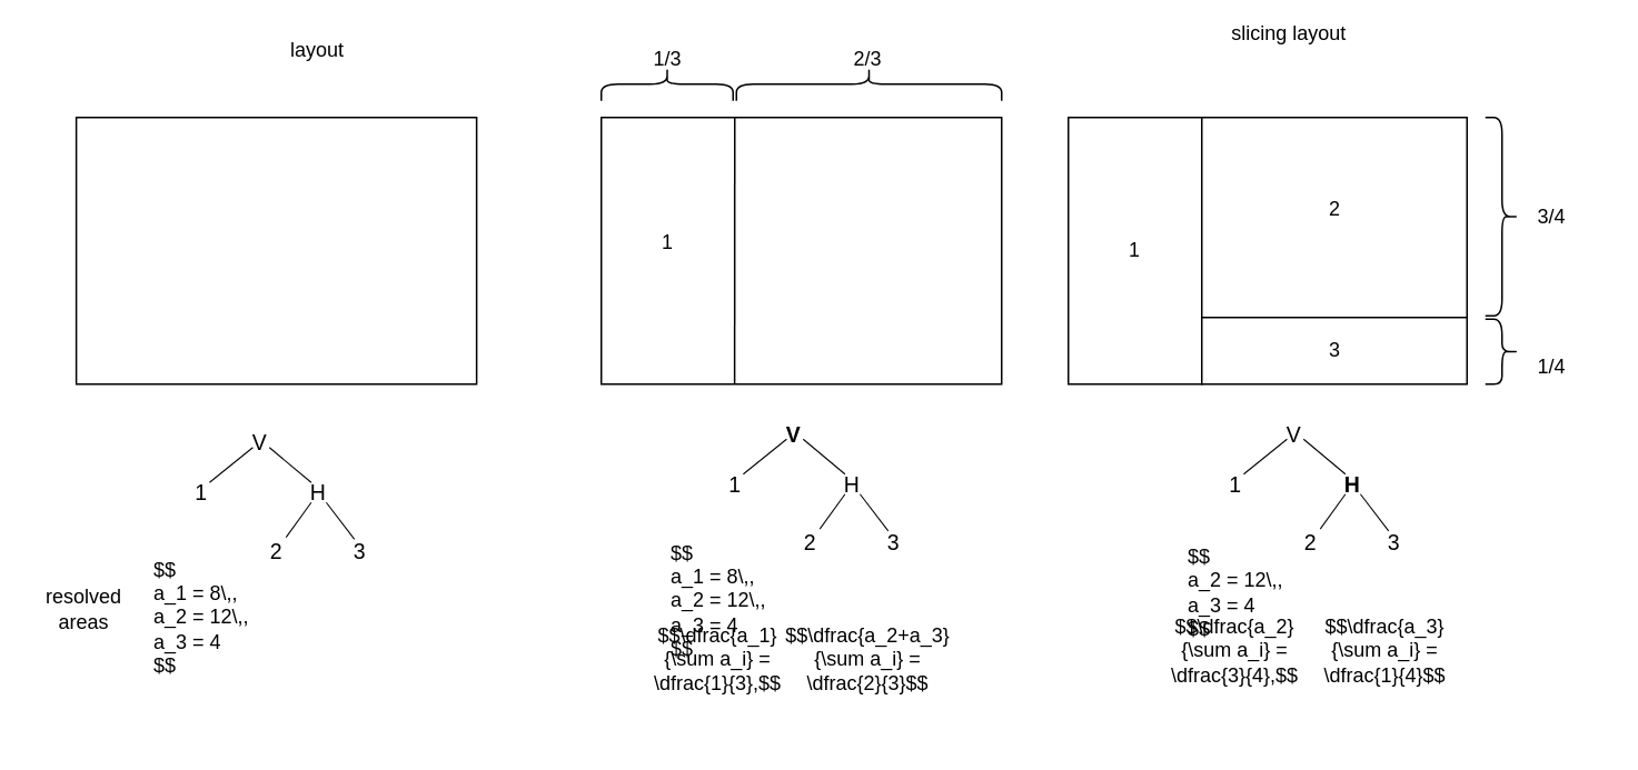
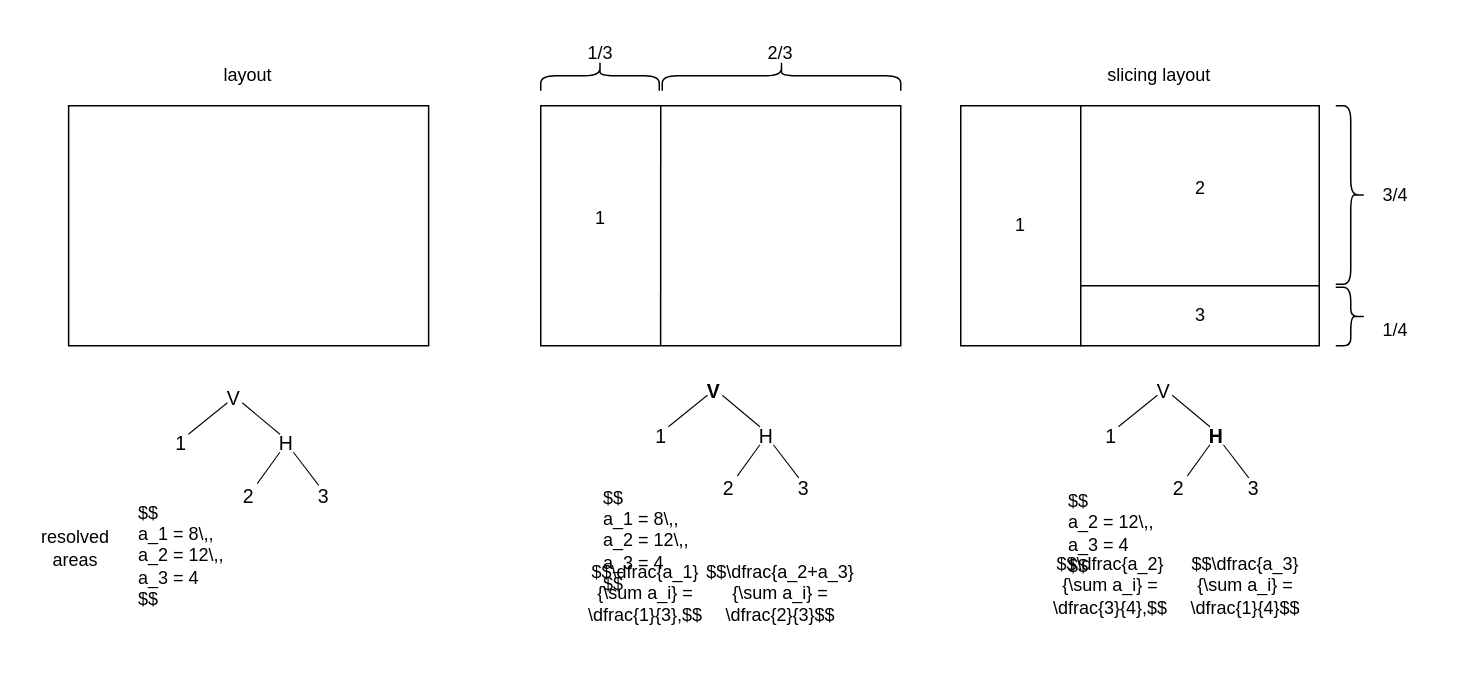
  <mxCell id="0" />
  <mxCell id="1" parent="0" />
  <mxCell id="2" value="" style="rounded=0;whiteSpace=wrap;html=1;" parent="1" vertex="1"><mxGeometry x="360" y="70" width="240" height="160" as="geometry" /></mxCell>
  <mxCell id="3" value="" style="endArrow=none;html=1;rounded=0;exitX=0.333;exitY=1;exitDx=0;exitDy=0;exitPerimeter=0;" parent="1" source="2" edge="1"><mxGeometry width="50" height="50" relative="1" as="geometry"><mxPoint x="390" y="120" as="sourcePoint" /><mxPoint x="440" y="70" as="targetPoint" /></mxGeometry></mxCell>
  <mxCell id="4" value="1/3" style="text;html=1;strokeColor=none;fillColor=none;align=center;verticalAlign=middle;whiteSpace=wrap;rounded=0;" parent="1" vertex="1"><mxGeometry x="370" y="20" width="60" height="30" as="geometry" /></mxCell>
  <mxCell id="5" value="2/3" style="text;html=1;strokeColor=none;fillColor=none;align=center;verticalAlign=middle;whiteSpace=wrap;rounded=0;" parent="1" vertex="1"><mxGeometry x="490" y="20" width="60" height="30" as="geometry" /></mxCell>
  <mxCell id="6" value="" style="shape=curlyBracket;whiteSpace=wrap;html=1;rounded=1;flipH=1;labelPosition=right;verticalLabelPosition=middle;align=left;verticalAlign=middle;direction=south;" parent="1" vertex="1"><mxGeometry x="360" y="40" width="79" height="20" as="geometry" /></mxCell>
  <mxCell id="7" value="" style="shape=curlyBracket;whiteSpace=wrap;html=1;rounded=1;flipH=1;labelPosition=right;verticalLabelPosition=middle;align=left;verticalAlign=middle;direction=south;" parent="1" vertex="1"><mxGeometry x="441" y="40" width="159" height="20" as="geometry" /></mxCell>
  <mxCell id="8" value="" style="rounded=0;whiteSpace=wrap;html=1;" parent="1" vertex="1"><mxGeometry x="640" y="70" width="80" height="160" as="geometry" /></mxCell>
  <mxCell id="9" value="" style="rounded=0;whiteSpace=wrap;html=1;" parent="1" vertex="1"><mxGeometry x="720" y="70" width="159" height="160" as="geometry" /></mxCell>
  <mxCell id="10" value="1" style="text;html=1;strokeColor=none;fillColor=none;align=center;verticalAlign=middle;whiteSpace=wrap;rounded=0;" parent="1" vertex="1"><mxGeometry x="650" y="135" width="60" height="30" as="geometry" /></mxCell>
  <mxCell id="11" value="1" style="text;html=1;strokeColor=none;fillColor=none;align=center;verticalAlign=middle;whiteSpace=wrap;rounded=0;" parent="1" vertex="1"><mxGeometry x="369.5" y="130" width="60" height="30" as="geometry" /></mxCell>
  <mxCell id="12" value="" style="endArrow=none;html=1;rounded=0;exitX=1;exitY=0.75;exitDx=0;exitDy=0;entryX=0;entryY=0.75;entryDx=0;entryDy=0;" parent="1" source="9" target="9" edge="1"><mxGeometry width="50" height="50" relative="1" as="geometry"><mxPoint x="760" y="120" as="sourcePoint" /><mxPoint x="810" y="70" as="targetPoint" /></mxGeometry></mxCell>
  <mxCell id="13" value="2" style="text;html=1;strokeColor=none;fillColor=none;align=center;verticalAlign=middle;whiteSpace=wrap;rounded=0;" parent="1" vertex="1"><mxGeometry x="769.5" y="110" width="60" height="30" as="geometry" /></mxCell>
  <mxCell id="14" value="3" style="text;html=1;strokeColor=none;fillColor=none;align=center;verticalAlign=middle;whiteSpace=wrap;rounded=0;" parent="1" vertex="1"><mxGeometry x="769.5" y="197" width="60" height="26" as="geometry" /></mxCell>
  <mxCell id="15" value="" style="shape=curlyBracket;whiteSpace=wrap;html=1;rounded=1;flipH=1;labelPosition=right;verticalLabelPosition=middle;align=left;verticalAlign=middle;" parent="1" vertex="1"><mxGeometry x="890" y="70" width="20" height="119" as="geometry" /></mxCell>
  <mxCell id="16" value="3/4" style="text;html=1;strokeColor=none;fillColor=none;align=center;verticalAlign=middle;whiteSpace=wrap;rounded=0;" parent="1" vertex="1"><mxGeometry x="900" y="115" width="60" height="30" as="geometry" /></mxCell>
  <mxCell id="17" value="" style="shape=curlyBracket;whiteSpace=wrap;html=1;rounded=1;flipH=1;labelPosition=right;verticalLabelPosition=middle;align=left;verticalAlign=middle;" parent="1" vertex="1"><mxGeometry x="890" y="191" width="20" height="39" as="geometry" /></mxCell>
  <mxCell id="18" value="1/4" style="text;html=1;strokeColor=none;fillColor=none;align=center;verticalAlign=middle;whiteSpace=wrap;rounded=0;" parent="1" vertex="1"><mxGeometry x="900" y="205" width="60" height="30" as="geometry" /></mxCell>
  <mxCell id="19" value="" style="group" parent="1" vertex="1" connectable="0"><mxGeometry x="700" y="245" width="150" height="95" as="geometry" /></mxCell>
  <mxCell id="20" value="V" style="text;html=1;align=center;verticalAlign=middle;resizable=0;points=[[0.37,0.6,0,0,0],[0.7,0.6,0,0,0]];autosize=1;strokeColor=none;fillColor=none;fontSize=13;fontFamily=Helvetica;fontColor=none;" parent="19" vertex="1"><mxGeometry x="60" width="30" height="30" as="geometry" /></mxCell>
  <mxCell id="21" value="1" style="text;html=1;align=center;verticalAlign=middle;resizable=0;points=[[0.37,0.7,0,0,0],[0.67,0.3,0,0,0],[0.67,0.7,0,0,0]];autosize=1;strokeColor=none;fillColor=none;fontSize=13;fontFamily=Helvetica;fontColor=none;" parent="19" vertex="1"><mxGeometry x="25" y="30" width="30" height="30" as="geometry" /></mxCell>
  <mxCell id="22" style="edgeStyle=none;shape=connector;rounded=0;orthogonalLoop=1;jettySize=auto;html=1;entryX=0.67;entryY=0.3;entryDx=0;entryDy=0;entryPerimeter=0;labelBackgroundColor=default;strokeColor=default;strokeWidth=0.7;fontFamily=Helvetica;fontSize=13;fontColor=none;endArrow=none;endFill=0;endSize=2;exitX=0.37;exitY=0.6;exitDx=0;exitDy=0;exitPerimeter=0;" parent="19" source="20" target="21" edge="1"><mxGeometry relative="1" as="geometry" /></mxCell>
  <mxCell id="23" value="&lt;b&gt;H&lt;/b&gt;" style="text;html=1;align=center;verticalAlign=middle;resizable=0;points=[[0.37,0.3,0,0,0],[0.37,0.7,0,0,0],[0.67,0.3,0,0,0],[0.67,0.7,0,0,0]];autosize=1;strokeColor=none;fillColor=none;fontSize=13;fontFamily=Helvetica;fontColor=none;" parent="19" vertex="1"><mxGeometry x="95" y="30" width="30" height="30" as="geometry" /></mxCell>
  <mxCell id="24" style="edgeStyle=none;shape=connector;rounded=0;orthogonalLoop=1;jettySize=auto;html=1;entryX=0.37;entryY=0.3;entryDx=0;entryDy=0;entryPerimeter=0;labelBackgroundColor=default;strokeColor=default;strokeWidth=0.7;fontFamily=Helvetica;fontSize=13;fontColor=none;endArrow=none;endFill=0;endSize=2;exitX=0.7;exitY=0.6;exitDx=0;exitDy=0;exitPerimeter=0;" parent="19" source="20" target="23" edge="1"><mxGeometry relative="1" as="geometry" /></mxCell>
  <mxCell id="25" value="2" style="text;html=1;align=center;verticalAlign=middle;resizable=0;points=[[0.7,0.23,0,0,0]];autosize=1;strokeColor=none;fillColor=none;fontSize=13;fontFamily=Helvetica;fontColor=none;" parent="19" vertex="1"><mxGeometry x="70" y="65" width="30" height="30" as="geometry" /></mxCell>
  <mxCell id="26" style="edgeStyle=none;shape=connector;rounded=0;orthogonalLoop=1;jettySize=auto;html=1;entryX=0.7;entryY=0.23;entryDx=0;entryDy=0;entryPerimeter=0;labelBackgroundColor=default;strokeColor=default;strokeWidth=0.7;fontFamily=Helvetica;fontSize=13;fontColor=none;endArrow=none;endFill=0;endSize=2;exitX=0.37;exitY=0.7;exitDx=0;exitDy=0;exitPerimeter=0;" parent="19" source="23" target="25" edge="1"><mxGeometry relative="1" as="geometry" /></mxCell>
  <mxCell id="27" value="3" style="text;html=1;align=center;verticalAlign=middle;resizable=0;points=[[0.4,0.27,0,0,0]];autosize=1;strokeColor=none;fillColor=none;fontSize=13;fontFamily=Helvetica;fontColor=none;" parent="19" vertex="1"><mxGeometry x="120" y="65" width="30" height="30" as="geometry" /></mxCell>
  <mxCell id="28" style="edgeStyle=none;shape=connector;rounded=0;orthogonalLoop=1;jettySize=auto;html=1;entryX=0.4;entryY=0.27;entryDx=0;entryDy=0;entryPerimeter=0;labelBackgroundColor=default;strokeColor=default;strokeWidth=0.7;fontFamily=Helvetica;fontSize=13;fontColor=none;endArrow=none;endFill=0;endSize=2;exitX=0.67;exitY=0.7;exitDx=0;exitDy=0;exitPerimeter=0;" parent="19" source="23" target="27" edge="1"><mxGeometry relative="1" as="geometry" /></mxCell>
  <mxCell id="29" value="$$&lt;br&gt;a_2 = 12\,,&amp;nbsp;&lt;br&gt;a_3 = 4&lt;br&gt;$$" style="text;html=1;strokeColor=none;fillColor=none;align=left;verticalAlign=middle;whiteSpace=wrap;rounded=0;" parent="1" vertex="1"><mxGeometry x="710" y="335" width="150" height="40" as="geometry" /></mxCell>
  <mxCell id="30" value="$$\dfrac{a_2}{\sum a_i} = \dfrac{3}{4},$$" style="text;html=1;strokeColor=none;fillColor=none;align=center;verticalAlign=middle;whiteSpace=wrap;rounded=0;" parent="1" vertex="1"><mxGeometry x="700" y="345" width="80" height="90" as="geometry" /></mxCell>
  <mxCell id="31" value="$$\dfrac{a_3}{\sum a_i} = \dfrac{1}{4}$$" style="text;html=1;strokeColor=none;fillColor=none;align=center;verticalAlign=middle;whiteSpace=wrap;rounded=0;" parent="1" vertex="1"><mxGeometry x="789.5" y="345" width="80" height="90" as="geometry" /></mxCell>
  <mxCell id="32" value="" style="rounded=0;whiteSpace=wrap;html=1;" parent="1" vertex="1"><mxGeometry x="45.25" y="70" width="240" height="160" as="geometry" /></mxCell>
  <mxCell id="33" value="" style="group" parent="1" vertex="1" connectable="0"><mxGeometry x="400" y="245" width="150" height="95" as="geometry" /></mxCell>
  <mxCell id="34" value="" style="group" parent="33" vertex="1" connectable="0"><mxGeometry x="25" width="125" height="95" as="geometry" /></mxCell>
  <mxCell id="35" value="&lt;b&gt;V&lt;/b&gt;" style="text;html=1;align=center;verticalAlign=middle;resizable=0;points=[[0.37,0.6,0,0,0],[0.7,0.6,0,0,0]];autosize=1;strokeColor=none;fillColor=none;fontSize=13;fontFamily=Helvetica;fontColor=none;" parent="34" vertex="1"><mxGeometry x="35" width="30" height="30" as="geometry" /></mxCell>
  <mxCell id="36" value="" style="group" parent="34" vertex="1" connectable="0"><mxGeometry y="30" width="125" height="65" as="geometry" /></mxCell>
  <mxCell id="37" value="2" style="text;html=1;align=center;verticalAlign=middle;resizable=0;points=[[0.7,0.23,0,0,0]];autosize=1;strokeColor=none;fillColor=none;fontSize=13;fontFamily=Helvetica;fontColor=none;" parent="36" vertex="1"><mxGeometry x="45" y="35" width="30" height="30" as="geometry" /></mxCell>
  <mxCell id="38" value="3" style="text;html=1;align=center;verticalAlign=middle;resizable=0;points=[[0.4,0.27,0,0,0]];autosize=1;strokeColor=none;fillColor=none;fontSize=13;fontFamily=Helvetica;fontColor=none;" parent="36" vertex="1"><mxGeometry x="95" y="35" width="30" height="30" as="geometry" /></mxCell>
  <mxCell id="39" value="" style="group" parent="36" vertex="1" connectable="0"><mxGeometry width="100" height="30" as="geometry" /></mxCell>
  <mxCell id="40" value="1" style="text;html=1;align=center;verticalAlign=middle;resizable=0;points=[[0.37,0.7,0,0,0],[0.67,0.3,0,0,0],[0.67,0.7,0,0,0]];autosize=1;strokeColor=none;fillColor=none;fontSize=13;fontFamily=Helvetica;fontColor=none;" parent="39" vertex="1"><mxGeometry width="30" height="30" as="geometry" /></mxCell>
  <mxCell id="41" value="H" style="text;html=1;align=center;verticalAlign=middle;resizable=0;points=[[0.37,0.3,0,0,0],[0.37,0.7,0,0,0],[0.67,0.3,0,0,0],[0.67,0.7,0,0,0]];autosize=1;strokeColor=none;fillColor=none;fontSize=13;fontFamily=Helvetica;fontColor=none;" parent="39" vertex="1"><mxGeometry x="70" width="30" height="30" as="geometry" /></mxCell>
  <mxCell id="42" style="edgeStyle=none;shape=connector;rounded=0;orthogonalLoop=1;jettySize=auto;html=1;entryX=0.7;entryY=0.23;entryDx=0;entryDy=0;entryPerimeter=0;labelBackgroundColor=default;strokeColor=default;strokeWidth=0.7;fontFamily=Helvetica;fontSize=13;fontColor=none;endArrow=none;endFill=0;endSize=2;exitX=0.37;exitY=0.7;exitDx=0;exitDy=0;exitPerimeter=0;" parent="36" source="41" target="37" edge="1"><mxGeometry relative="1" as="geometry" /></mxCell>
  <mxCell id="43" style="edgeStyle=none;shape=connector;rounded=0;orthogonalLoop=1;jettySize=auto;html=1;entryX=0.4;entryY=0.27;entryDx=0;entryDy=0;entryPerimeter=0;labelBackgroundColor=default;strokeColor=default;strokeWidth=0.7;fontFamily=Helvetica;fontSize=13;fontColor=none;endArrow=none;endFill=0;endSize=2;exitX=0.67;exitY=0.7;exitDx=0;exitDy=0;exitPerimeter=0;" parent="36" source="41" target="38" edge="1"><mxGeometry relative="1" as="geometry" /></mxCell>
  <mxCell id="44" style="edgeStyle=none;shape=connector;rounded=0;orthogonalLoop=1;jettySize=auto;html=1;entryX=0.67;entryY=0.3;entryDx=0;entryDy=0;entryPerimeter=0;labelBackgroundColor=default;strokeColor=default;strokeWidth=0.7;fontFamily=Helvetica;fontSize=13;fontColor=none;endArrow=none;endFill=0;endSize=2;exitX=0.37;exitY=0.6;exitDx=0;exitDy=0;exitPerimeter=0;" parent="34" source="35" target="40" edge="1"><mxGeometry relative="1" as="geometry" /></mxCell>
  <mxCell id="45" style="edgeStyle=none;shape=connector;rounded=0;orthogonalLoop=1;jettySize=auto;html=1;entryX=0.37;entryY=0.3;entryDx=0;entryDy=0;entryPerimeter=0;labelBackgroundColor=default;strokeColor=default;strokeWidth=0.7;fontFamily=Helvetica;fontSize=13;fontColor=none;endArrow=none;endFill=0;endSize=2;exitX=0.7;exitY=0.6;exitDx=0;exitDy=0;exitPerimeter=0;" parent="34" source="35" target="41" edge="1"><mxGeometry relative="1" as="geometry" /></mxCell>
  <mxCell id="46" value="$$&lt;br&gt;a_1 = 8\,,&amp;nbsp;&lt;br&gt;a_2 = 12\,,&amp;nbsp;&lt;br&gt;a_3 = 4&lt;br&gt;$$&lt;br&gt;" style="text;html=1;strokeColor=none;fillColor=none;align=left;verticalAlign=middle;whiteSpace=wrap;rounded=0;" parent="1" vertex="1"><mxGeometry x="90.25" y="350" width="150" height="40" as="geometry" /></mxCell>
  <mxCell id="47" value="" style="group" parent="1" vertex="1" connectable="0"><mxGeometry x="390" y="340" width="169.5" height="100" as="geometry" /></mxCell>
  <mxCell id="48" value="$$&lt;br&gt;a_1 = 8\,,&amp;nbsp;&lt;br&gt;a_2 = 12\,,&amp;nbsp;&lt;br&gt;a_3 = 4&lt;br&gt;$$&lt;br&gt;" style="text;html=1;strokeColor=none;fillColor=none;align=left;verticalAlign=middle;whiteSpace=wrap;rounded=0;" parent="47" vertex="1"><mxGeometry x="10" width="150" height="40" as="geometry" /></mxCell>
  <mxCell id="49" value="$$\dfrac{a_1}{\sum a_i} = \dfrac{1}{3},$$" style="text;html=1;strokeColor=none;fillColor=none;align=center;verticalAlign=middle;whiteSpace=wrap;rounded=0;" parent="47" vertex="1"><mxGeometry y="10" width="80" height="90" as="geometry" /></mxCell>
  <mxCell id="50" value="$$\dfrac{a_2+a_3}{\sum a_i} = \dfrac{2}{3}$$" style="text;html=1;strokeColor=none;fillColor=none;align=center;verticalAlign=middle;whiteSpace=wrap;rounded=0;" parent="47" vertex="1"><mxGeometry x="89.5" y="10" width="80" height="90" as="geometry" /></mxCell>
  <mxCell id="51" value="" style="group" parent="1" vertex="1" connectable="0"><mxGeometry x="80" y="250" width="150" height="95" as="geometry" /></mxCell>
  <mxCell id="52" value="" style="group" parent="51" vertex="1" connectable="0"><mxGeometry x="25" width="125" height="95" as="geometry" /></mxCell>
  <mxCell id="53" value="V" style="text;html=1;align=center;verticalAlign=middle;resizable=0;points=[[0.37,0.6,0,0,0],[0.7,0.6,0,0,0]];autosize=1;strokeColor=none;fillColor=none;fontSize=13;fontFamily=Helvetica;fontColor=none;" parent="52" vertex="1"><mxGeometry x="35" width="30" height="30" as="geometry" /></mxCell>
  <mxCell id="54" value="" style="group" parent="52" vertex="1" connectable="0"><mxGeometry y="30" width="125" height="65" as="geometry" /></mxCell>
  <mxCell id="55" value="2" style="text;html=1;align=center;verticalAlign=middle;resizable=0;points=[[0.7,0.23,0,0,0]];autosize=1;strokeColor=none;fillColor=none;fontSize=13;fontFamily=Helvetica;fontColor=none;" parent="54" vertex="1"><mxGeometry x="45" y="35" width="30" height="30" as="geometry" /></mxCell>
  <mxCell id="56" value="3" style="text;html=1;align=center;verticalAlign=middle;resizable=0;points=[[0.4,0.27,0,0,0]];autosize=1;strokeColor=none;fillColor=none;fontSize=13;fontFamily=Helvetica;fontColor=none;" parent="54" vertex="1"><mxGeometry x="95" y="35" width="30" height="30" as="geometry" /></mxCell>
  <mxCell id="57" value="" style="group" parent="54" vertex="1" connectable="0"><mxGeometry width="100" height="30" as="geometry" /></mxCell>
  <mxCell id="58" value="1" style="text;html=1;align=center;verticalAlign=middle;resizable=0;points=[[0.37,0.7,0,0,0],[0.67,0.3,0,0,0],[0.67,0.7,0,0,0]];autosize=1;strokeColor=none;fillColor=none;fontSize=13;fontFamily=Helvetica;fontColor=none;" parent="57" vertex="1"><mxGeometry width="30" height="30" as="geometry" /></mxCell>
  <mxCell id="59" value="H" style="text;html=1;align=center;verticalAlign=middle;resizable=0;points=[[0.37,0.3,0,0,0],[0.37,0.7,0,0,0],[0.67,0.3,0,0,0],[0.67,0.7,0,0,0]];autosize=1;strokeColor=none;fillColor=none;fontSize=13;fontFamily=Helvetica;fontColor=none;" parent="57" vertex="1"><mxGeometry x="70" width="30" height="30" as="geometry" /></mxCell>
  <mxCell id="60" style="edgeStyle=none;shape=connector;rounded=0;orthogonalLoop=1;jettySize=auto;html=1;entryX=0.7;entryY=0.23;entryDx=0;entryDy=0;entryPerimeter=0;labelBackgroundColor=default;strokeColor=default;strokeWidth=0.7;fontFamily=Helvetica;fontSize=13;fontColor=none;endArrow=none;endFill=0;endSize=2;exitX=0.37;exitY=0.7;exitDx=0;exitDy=0;exitPerimeter=0;" parent="54" source="59" target="55" edge="1"><mxGeometry relative="1" as="geometry" /></mxCell>
  <mxCell id="61" style="edgeStyle=none;shape=connector;rounded=0;orthogonalLoop=1;jettySize=auto;html=1;entryX=0.4;entryY=0.27;entryDx=0;entryDy=0;entryPerimeter=0;labelBackgroundColor=default;strokeColor=default;strokeWidth=0.7;fontFamily=Helvetica;fontSize=13;fontColor=none;endArrow=none;endFill=0;endSize=2;exitX=0.67;exitY=0.7;exitDx=0;exitDy=0;exitPerimeter=0;" parent="54" source="59" target="56" edge="1"><mxGeometry relative="1" as="geometry" /></mxCell>
  <mxCell id="62" style="edgeStyle=none;shape=connector;rounded=0;orthogonalLoop=1;jettySize=auto;html=1;entryX=0.67;entryY=0.3;entryDx=0;entryDy=0;entryPerimeter=0;labelBackgroundColor=default;strokeColor=default;strokeWidth=0.7;fontFamily=Helvetica;fontSize=13;fontColor=none;endArrow=none;endFill=0;endSize=2;exitX=0.37;exitY=0.6;exitDx=0;exitDy=0;exitPerimeter=0;" parent="52" source="53" target="58" edge="1"><mxGeometry relative="1" as="geometry" /></mxCell>
  <mxCell id="63" style="edgeStyle=none;shape=connector;rounded=0;orthogonalLoop=1;jettySize=auto;html=1;entryX=0.37;entryY=0.3;entryDx=0;entryDy=0;entryPerimeter=0;labelBackgroundColor=default;strokeColor=default;strokeWidth=0.7;fontFamily=Helvetica;fontSize=13;fontColor=none;endArrow=none;endFill=0;endSize=2;exitX=0.7;exitY=0.6;exitDx=0;exitDy=0;exitPerimeter=0;" parent="52" source="53" target="59" edge="1"><mxGeometry relative="1" as="geometry" /></mxCell>
- <mxCell id="64" value="layout" style="text;html=1;strokeColor=none;fillColor=none;align=center;verticalAlign=middle;whiteSpace=wrap;rounded=0;" vertex="1" parent="1"><mxGeometry x="160.25" y="15" width="60" height="30" as="geometry" /></mxCell>
- <mxCell id="65" value="slicing layout" style="text;html=1;strokeColor=none;fillColor=none;align=center;verticalAlign=middle;whiteSpace=wrap;rounded=0;" vertex="1" parent="1"><mxGeometry x="720" y="5" width="105" height="30" as="geometry" /></mxCell>
+ <mxCell id="64" value="layout" style="text;html=1;strokeColor=none;fillColor=none;align=center;verticalAlign=middle;whiteSpace=wrap;rounded=0;" vertex="1" parent="1"><mxGeometry x="135.25" y="35" width="60" height="30" as="geometry" /></mxCell>
+ <mxCell id="65" value="slicing layout" style="text;html=1;strokeColor=none;fillColor=none;align=center;verticalAlign=middle;whiteSpace=wrap;rounded=0;" vertex="1" parent="1"><mxGeometry x="720" y="35" width="105" height="30" as="geometry" /></mxCell>
  <mxCell id="66" value="resolved&lt;br&gt;areas" style="text;html=1;strokeColor=none;fillColor=none;align=center;verticalAlign=middle;whiteSpace=wrap;rounded=0;" vertex="1" parent="1"><mxGeometry x="20" y="350" width="60" height="30" as="geometry" /></mxCell>
